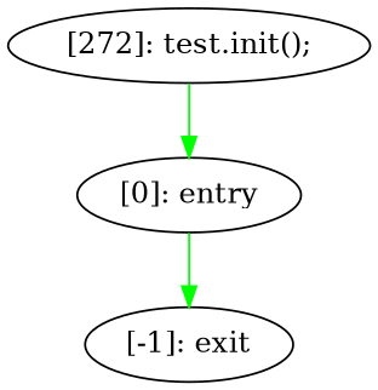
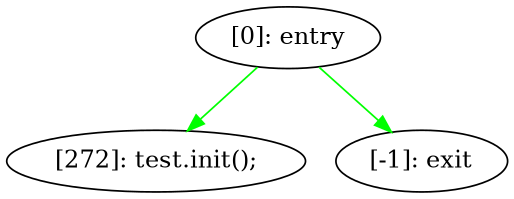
  digraph {
    edge [color=green]
    n1 [label="[272]: test.init();\n"]
    n2 [label="[-1]: exit"]
    n3 [label="[0]: entry"]
-   n1 -> n3
+   n3 -> n1
    n3 -> n2
  }
